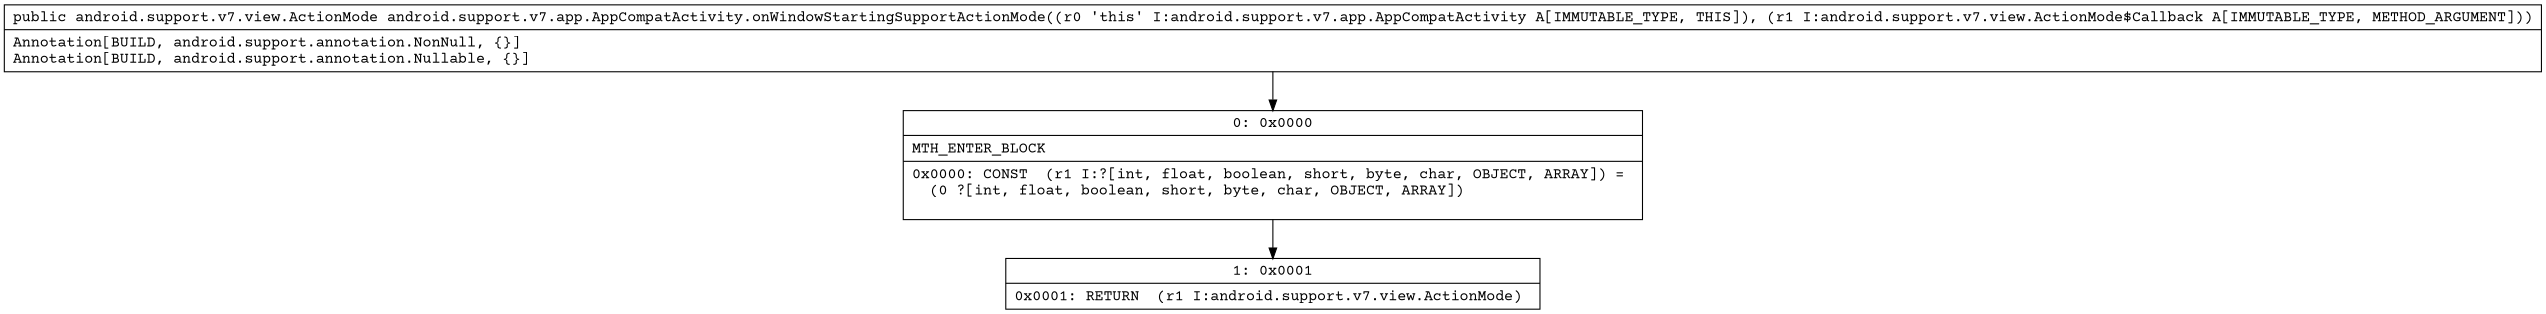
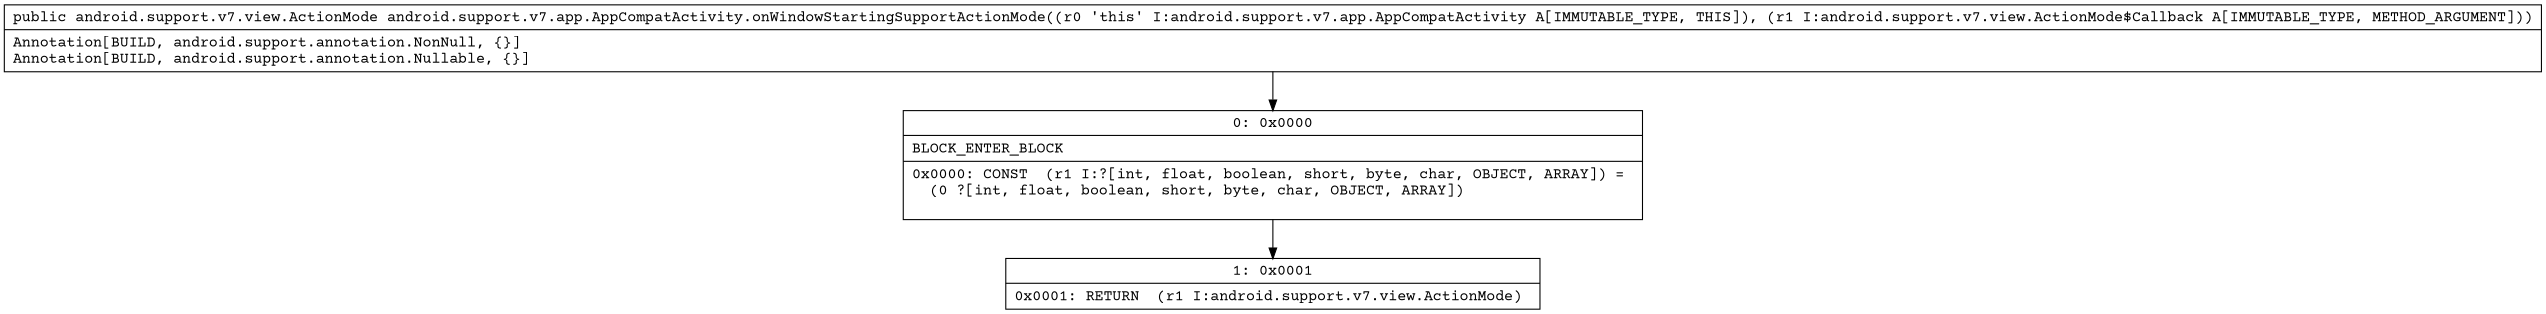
  digraph {
    fontname="Courier Prime"
    node [shape=record fontname="Courier Prime"]
    edge [fontname="Courier Prime"]
-   n1 [label="{0\:\ 0x0000|MTH_ENTER_BLOCK\l|0x0000: CONST  (r1 I:?[int, float, boolean, short, byte, char, OBJECT, ARRAY]) = \l  (0 ?[int, float, boolean, short, byte, char, OBJECT, ARRAY])\l \l}"]
+   n1 [label="{0\:\ 0x0000|BLOCK_ENTER_BLOCK\l|0x0000: CONST  (r1 I:?[int, float, boolean, short, byte, char, OBJECT, ARRAY]) = \l  (0 ?[int, float, boolean, short, byte, char, OBJECT, ARRAY])\l \l}"]
    n2 [label="{1\:\ 0x0001|0x0001: RETURN  (r1 I:android.support.v7.view.ActionMode) \l}"]
    n3 [label="{public android.support.v7.view.ActionMode android.support.v7.app.AppCompatActivity.onWindowStartingSupportActionMode((r0 'this' I:android.support.v7.app.AppCompatActivity A[IMMUTABLE_TYPE, THIS]), (r1 I:android.support.v7.view.ActionMode$Callback A[IMMUTABLE_TYPE, METHOD_ARGUMENT]))  | Annotation[BUILD, android.support.annotation.NonNull, \{\}]\lAnnotation[BUILD, android.support.annotation.Nullable, \{\}]\l}"]
    n1 -> n2
    n3 -> n1
  }
